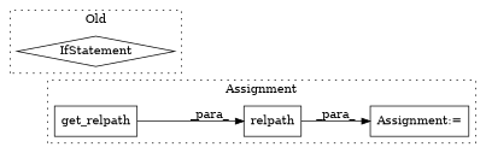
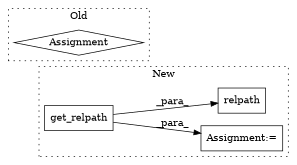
  digraph {
    rankdir=LR
    node [a=32 shape=box]
    n1 [l=15 label=get_relpath s=9489]
    n2 [a=7 l=1 label="Assignment:=" s=9447]
    n3 [l="8,1" label=relpath s="9456,9504"]
-   n4 [a=25 l="4,2" label=IfStatement s="8761,8785" shape=diamond]
+   n4 [a=25 l="4,2" label=Assignment s="8761,8785" shape=diamond]
    subgraph cluster_1 {
-     label=Assignment
+     label=New
      style=dotted
      n1
      n2
      n3
    }
    subgraph cluster_2 {
      label=Old
      style=dotted
      n4
    }
    n1 -> n3 [label=_para_]
-   n3 -> n2 [label=_para_]
+   n1 -> n2 [label=_para_]
  }
